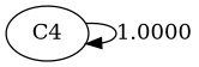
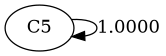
  strict graph {
-   C5 [height=0.5 width=0.75 label=C4]
+   C5 [height=0.5 width=0.75]
    C5 -- C5 [arrowtype=normal dir=forward label=1.0000]
  }
